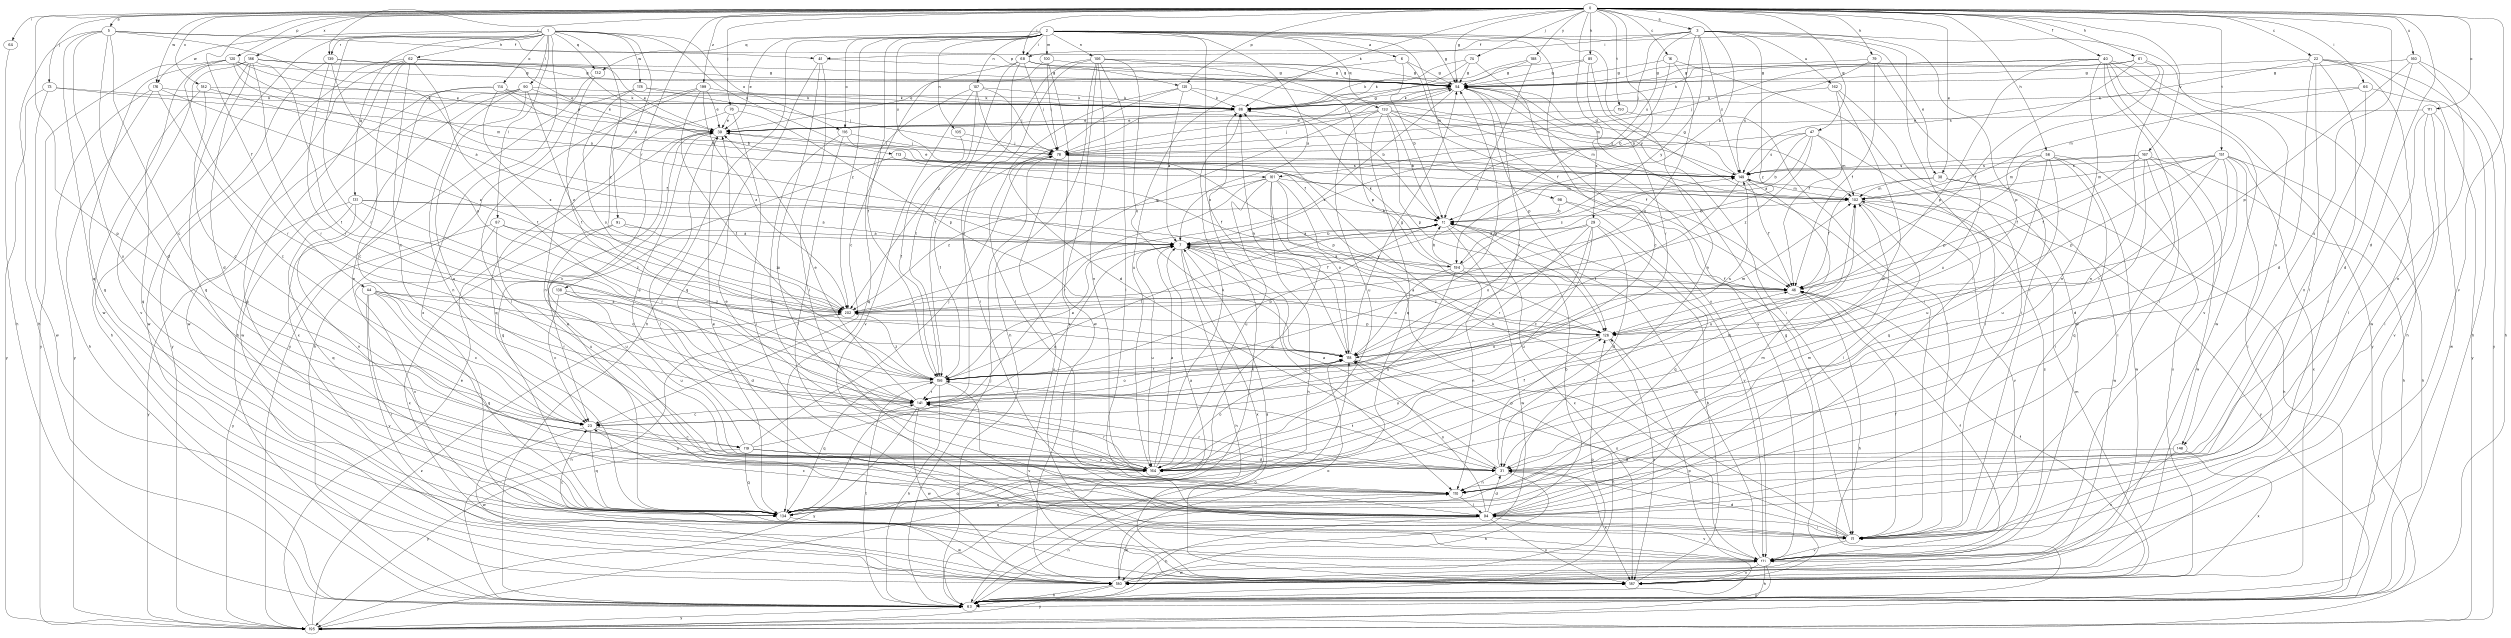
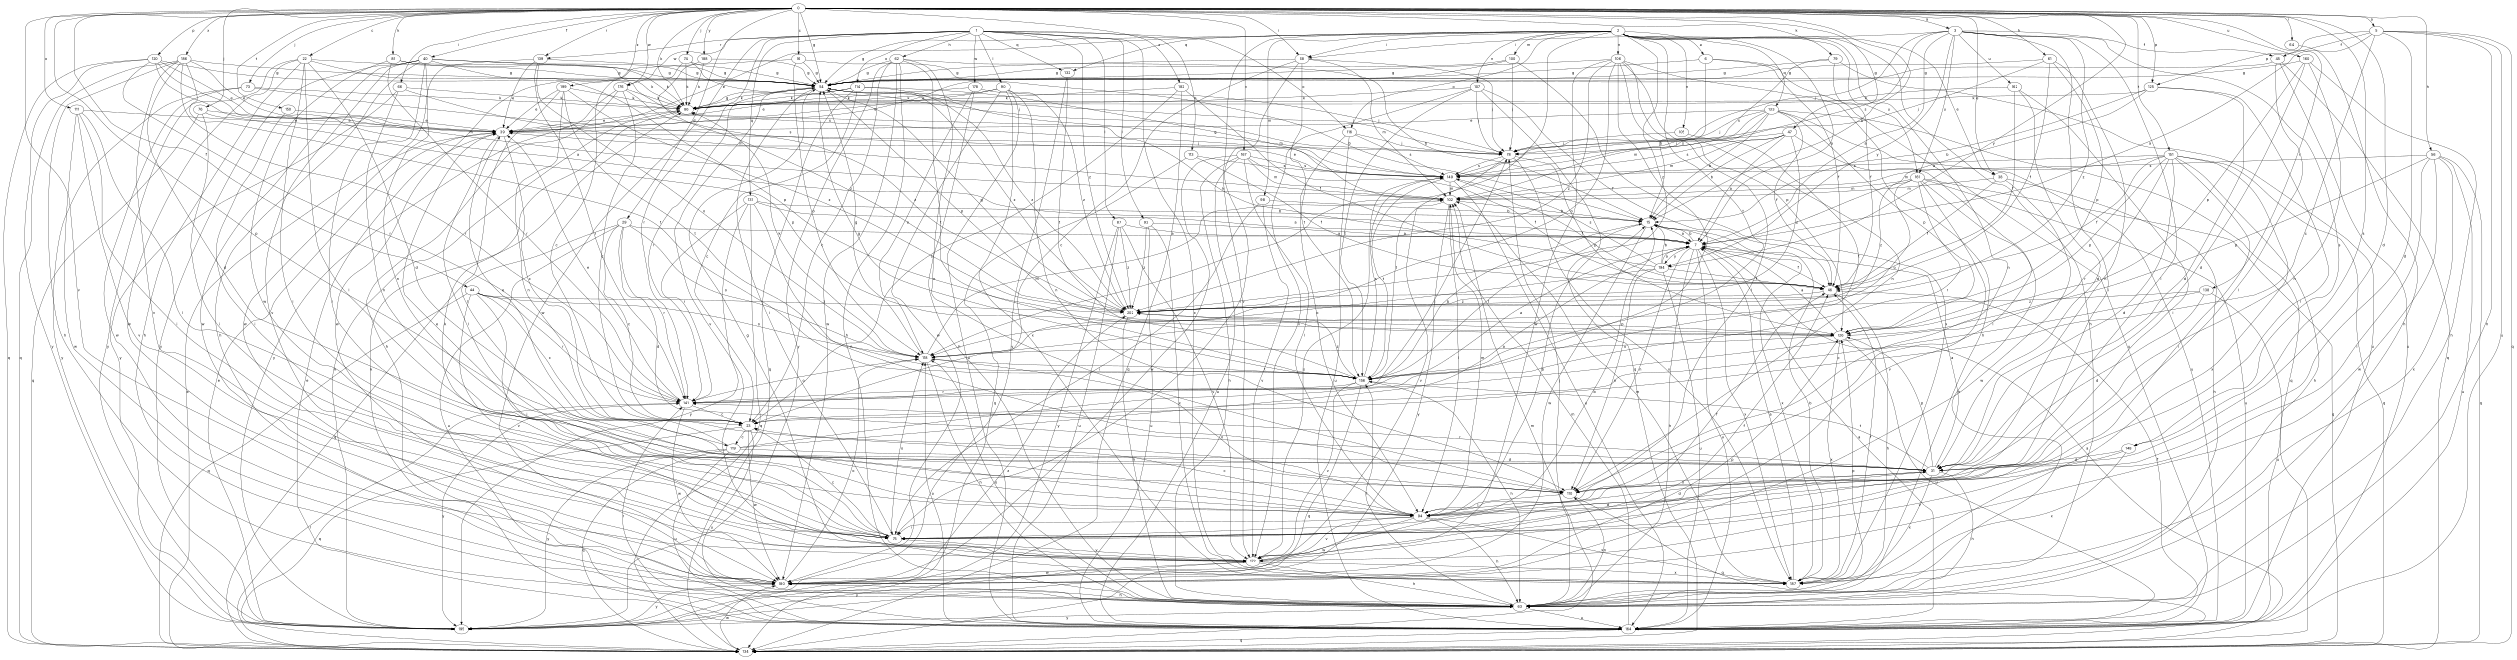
  strict digraph {
    fontname=Inter
    node [fontname=Inter]
    edge [fontname=Inter]
    0
    3
    5
    15
    16
    22
    29
    31
    38
    40
    44
    47
    54
    56
    61
    64
    66
    68
    73
    74
    76
    79
    85
    86
    111
    119
    120
    125
    138
    139
    148
    150
    151
    160
    167
    172
    176
    182
    186
    188
    194
    199
    202
    7
    161
    45
    n47 [label=75]
    78
    94
    149
    162
    63
    23
    134
    164
    180
    187
    156
    118
    195
    141
    110
    126
    46
    102
    39
    1
    62
    87
    90
    92
    113
    114
    116
    131
    132
    178
    2
    6
    98
    100
    105
    106
    107
    133
    0 -> 3 [label=a]
    0 -> 5 [label=a]
    0 -> 15 [label=b]
    0 -> 16 [label=c]
    0 -> 22 [label=c]
    0 -> 29 [label=d]
    0 -> 31 [label=d]
    0 -> 38 [label=e]
    0 -> 40 [label=f]
    0 -> 44 [label=f]
    0 -> 47 [label=g]
    0 -> 54 [label=g]
    0 -> 56 [label=h]
    0 -> 61 [label=h]
    0 -> 64 [label=i]
    0 -> 66 [label=i]
    0 -> 68 [label=i]
    0 -> 73 [label=j]
    0 -> 74 [label=j]
    0 -> 76 [label=j]
    0 -> 79 [label=k]
    0 -> 85 [label=k]
    0 -> 86 [label=k]
    0 -> 111 [label=o]
    0 -> 119 [label=p]
    0 -> 120 [label=p]
    0 -> 125 [label=p]
    0 -> 138 [label=r]
    0 -> 139 [label=r]
    0 -> 148 [label=s]
    0 -> 150 [label=t]
    0 -> 151 [label=t]
    0 -> 160 [label=u]
    0 -> 167 [label=v]
    0 -> 172 [label=v]
    0 -> 176 [label=w]
    0 -> 182 [label=x]
    0 -> 186 [label=x]
    0 -> 188 [label=y]
    0 -> 194 [label=y]
    0 -> 199 [label=z]
    3 -> 68 [label=i]
    3 -> 148 [label=s]
    3 -> 194 [label=y]
    3 -> 202 [label=z]
    3 -> 7 [label=a]
    3 -> 161 [label=u]
    3 -> 45 [label=f]
    3 -> n47 [label=i]
    3 -> 78 [label=j]
    3 -> 94 [label=l]
    3 -> 149 [label=s]
    3 -> 162 [label=u]
    5 -> 31 [label=d]
    5 -> 125 [label=p]
    5 -> 7 [label=a]
    5 -> 45 [label=f]
    5 -> 63 [label=h]
    5 -> 23 [label=c]
    5 -> 134 [label=q]
    5 -> 164 [label=u]
    15 -> 7 [label=a]
    15 -> 180 [label=w]
    15 -> 187 [label=x]
    15 -> 156 [label=t]
    16 -> 15 [label=b]
    16 -> 54 [label=g]
    16 -> 180 [label=w]
    16 -> 118 [label=o]
    22 -> 31 [label=d]
    22 -> 54 [label=g]
    22 -> n47 [label=i]
    22 -> 94 [label=l]
    22 -> 149 [label=s]
    22 -> 63 [label=h]
    22 -> 180 [label=w]
    22 -> 195 [label=y]
    29 -> 31 [label=d]
    29 -> 7 [label=a]
    29 -> 23 [label=c]
    29 -> 134 [label=q]
    29 -> 164 [label=u]
    29 -> 118 [label=o]
    29 -> 141 [label=r]
    31 -> 7 [label=a]
    31 -> 63 [label=h]
    31 -> 187 [label=x]
    31 -> 156 [label=t]
    31 -> 141 [label=r]
    31 -> 110 [label=n]
    31 -> 126 [label=p]
    38 -> 63 [label=h]
    38 -> 180 [label=w]
    38 -> 46 [label=f]
    38 -> 102 [label=m]
    40 -> 54 [label=g]
    40 -> 86 [label=k]
    40 -> 172 [label=v]
    40 -> n47 [label=i]
    40 -> 63 [label=h]
    40 -> 180 [label=w]
    40 -> 195 [label=y]
    40 -> 110 [label=n]
    40 -> 126 [label=p]
    44 -> 172 [label=v]
    44 -> 202 [label=z]
    44 -> n47 [label=i]
    44 -> 23 [label=c]
    44 -> 134 [label=q]
    44 -> 118 [label=o]
    44 -> 141 [label=r]
    47 -> 15 [label=b]
    47 -> 202 [label=z]
    47 -> 7 [label=a]
    47 -> 78 [label=j]
    47 -> 94 [label=l]
    47 -> 149 [label=s]
    47 -> 102 [label=m]
    54 -> 86 [label=k]
    54 -> 172 [label=v]
    54 -> 202 [label=z]
    54 -> n47 [label=i]
    54 -> 78 [label=j]
    54 -> 141 [label=r]
    54 -> 126 [label=p]
    56 -> n47 [label=i]
    56 -> 149 [label=s]
    56 -> 134 [label=q]
    56 -> 164 [label=u]
    56 -> 180 [label=w]
    56 -> 187 [label=x]
    56 -> 126 [label=p]
    61 -> 54 [label=g]
    61 -> 78 [label=j]
    61 -> 110 [label=n]
    61 -> 126 [label=p]
    61 -> 46 [label=f]
    64 -> 63 [label=h]
    66 -> 86 [label=k]
    66 -> 195 [label=y]
    66 -> 110 [label=n]
    66 -> 102 [label=m]
    68 -> 54 [label=g]
    68 -> n47 [label=i]
    68 -> 78 [label=j]
    68 -> 23 [label=c]
    68 -> 156 [label=t]
    68 -> 102 [label=m]
    73 -> 86 [label=k]
    73 -> 149 [label=s]
    73 -> 180 [label=w]
    73 -> 195 [label=y]
    74 -> 54 [label=g]
    74 -> 86 [label=k]
    74 -> 78 [label=j]
    74 -> 23 [label=c]
    76 -> n47 [label=i]
    76 -> 134 [label=q]
    76 -> 126 [label=p]
    76 -> 39 [label=e]
    79 -> 54 [label=g]
    79 -> 149 [label=s]
    79 -> 164 [label=u]
    79 -> 46 [label=f]
    85 -> 54 [label=g]
    85 -> 86 [label=k]
-   85 -> n47 [label=i]
+   85 -> n47 [label=w]
    85 -> 141 [label=r]
    86 -> 54 [label=g]
    86 -> 39 [label=e]
    111 -> 172 [label=v]
    111 -> n47 [label=i]
    111 -> 94 [label=l]
    111 -> 180 [label=w]
    111 -> 39 [label=e]
    119 -> 31 [label=d]
    119 -> 7 [label=a]
    119 -> 78 [label=j]
    119 -> 134 [label=q]
    119 -> 164 [label=u]
    119 -> 195 [label=y]
    119 -> 39 [label=e]
    120 -> 54 [label=g]
    120 -> 7 [label=a]
    120 -> 134 [label=q]
    120 -> 195 [label=y]
    120 -> 141 [label=r]
    120 -> 102 [label=m]
    120 -> 39 [label=e]
    125 -> 15 [label=b]
    125 -> 31 [label=d]
    125 -> 86 [label=k]
    125 -> 7 [label=a]
    125 -> 94 [label=l]
    138 -> 31 [label=d]
    138 -> 202 [label=z]
    138 -> 23 [label=c]
    138 -> 164 [label=u]
    139 -> 54 [label=g]
    139 -> 180 [label=w]
    139 -> 118 [label=o]
    139 -> 141 [label=r]
    139 -> 39 [label=e]
    148 -> 31 [label=d]
    148 -> 172 [label=v]
    148 -> 187 [label=x]
    150 -> n47 [label=i]
    150 -> 39 [label=e]
    151 -> 31 [label=d]
    151 -> n47 [label=i]
    151 -> 149 [label=s]
    151 -> 63 [label=h]
    151 -> 134 [label=q]
    151 -> 187 [label=x]
    151 -> 141 [label=r]
    151 -> 126 [label=p]
    151 -> 46 [label=f]
    151 -> 102 [label=m]
    160 -> 31 [label=d]
    160 -> 54 [label=g]
    160 -> 63 [label=h]
    160 -> 110 [label=n]
    160 -> 126 [label=p]
    167 -> 94 [label=l]
    167 -> 149 [label=s]
    167 -> 63 [label=h]
    167 -> 164 [label=u]
    167 -> 180 [label=w]
    167 -> 46 [label=f]
    167 -> 102 [label=m]
    172 -> 15 [label=b]
    172 -> 149 [label=s]
    172 -> 63 [label=h]
    172 -> 180 [label=w]
    172 -> 187 [label=x]
    172 -> 195 [label=y]
    172 -> 46 [label=f]
    176 -> 86 [label=k]
    176 -> 202 [label=z]
    176 -> 63 [label=h]
    176 -> 23 [label=c]
    176 -> 195 [label=y]
    182 -> 86 [label=k]
    182 -> 23 [label=c]
    182 -> 134 [label=q]
    182 -> 46 [label=f]
    186 -> 31 [label=d]
    186 -> 54 [label=g]
    186 -> 172 [label=v]
    186 -> 63 [label=h]
    186 -> 134 [label=q]
    186 -> 156 [label=t]
    186 -> 141 [label=r]
    186 -> 39 [label=e]
    188 -> 54 [label=g]
    188 -> 86 [label=k]
    188 -> 202 [label=z]
    194 -> 15 [label=b]
    194 -> 86 [label=k]
    194 -> 7 [label=a]
    194 -> 149 [label=s]
    194 -> 164 [label=u]
    194 -> 118 [label=o]
    194 -> 110 [label=n]
    194 -> 46 [label=f]
    199 -> 86 [label=k]
    199 -> 202 [label=z]
    199 -> 94 [label=l]
    199 -> 156 [label=t]
    199 -> 110 [label=n]
    199 -> 39 [label=e]
    202 -> 54 [label=g]
    202 -> 63 [label=h]
    202 -> 126 [label=p]
    7 -> 15 [label=b]
    7 -> 194 [label=y]
    7 -> 63 [label=h]
    7 -> 164 [label=u]
    7 -> 187 [label=x]
    7 -> 110 [label=n]
    7 -> 46 [label=f]
    161 -> 172 [label=v]
    161 -> 202 [label=z]
    161 -> 63 [label=h]
    161 -> 134 [label=q]
    161 -> 164 [label=u]
    161 -> 118 [label=o]
    161 -> 141 [label=r]
    161 -> 102 [label=m]
    45 -> 54 [label=g]
    45 -> 94 [label=l]
    45 -> 134 [label=q]
    45 -> 164 [label=u]
    n47 -> 31 [label=d]
    n47 -> 86 [label=k]
    n47 -> 172 [label=v]
    n47 -> 23 [label=c]
    n47 -> 118 [label=o]
    n47 -> 46 [label=f]
    78 -> 149 [label=s]
    78 -> 187 [label=x]
    78 -> 156 [label=t]
    78 -> 126 [label=p]
    94 -> 15 [label=b]
    94 -> 31 [label=d]
    94 -> 172 [label=v]
    94 -> n47 [label=i]
    94 -> 63 [label=h]
    94 -> 23 [label=c]
    94 -> 180 [label=w]
    94 -> 187 [label=x]
    94 -> 118 [label=o]
    94 -> 102 [label=m]
    94 -> 39 [label=e]
    149 -> 54 [label=g]
    149 -> 164 [label=u]
    149 -> 156 [label=t]
    149 -> 46 [label=f]
    149 -> 102 [label=m]
    149 -> 39 [label=e]
    162 -> 31 [label=d]
    162 -> 86 [label=k]
    162 -> n47 [label=i]
    162 -> 46 [label=f]
    63 -> 78 [label=j]
+   63 -> 164 [label=u]
    63 -> 156 [label=t]
    63 -> 118 [label=o]
    63 -> 195 [label=y]
    63 -> 110 [label=n]
    63 -> 126 [label=p]
    23 -> 119 [label=c]
    23 -> 134 [label=q]
    23 -> 164 [label=u]
    23 -> 180 [label=w]
    134 -> 7 [label=a]
    134 -> 180 [label=w]
    134 -> 141 [label=r]
    134 -> 102 [label=m]
    134 -> 39 [label=e]
    164 -> 86 [label=k]
    164 -> 7 [label=a]
    164 -> 134 [label=q]
    164 -> 118 [label=o]
    164 -> 141 [label=r]
    164 -> 46 [label=f]
    164 -> 102 [label=m]
    164 -> 39 [label=e]
    180 -> 63 [label=h]
    180 -> 118 [label=o]
    180 -> 195 [label=y]
    180 -> 126 [label=p]
    187 -> 15 [label=b]
    187 -> 54 [label=g]
    187 -> 7 [label=a]
    187 -> 46 [label=f]
    187 -> 102 [label=m]
    156 -> 15 [label=b]
    156 -> 54 [label=g]
    156 -> 172 [label=v]
    156 -> 202 [label=z]
    156 -> 7 [label=a]
    156 -> 149 [label=s]
    156 -> 63 [label=h]
    156 -> 134 [label=q]
    156 -> 141 [label=r]
    118 -> 54 [label=g]
    118 -> 86 [label=k]
    118 -> 63 [label=h]
    118 -> 156 [label=t]
    118 -> 102 [label=m]
    195 -> 86 [label=k]
    195 -> 202 [label=z]
    195 -> 39 [label=e]
    141 -> 23 [label=c]
    141 -> 180 [label=w]
    141 -> 118 [label=o]
    141 -> 195 [label=y]
    141 -> 39 [label=e]
    110 -> 94 [label=l]
    110 -> 134 [label=q]
    126 -> 7 [label=a]
    126 -> 164 [label=u]
    126 -> 187 [label=x]
    126 -> 118 [label=o]
    46 -> 202 [label=z]
    46 -> 63 [label=h]
    102 -> 15 [label=b]
    102 -> 172 [label=v]
    102 -> 94 [label=l]
    102 -> 195 [label=y]
    39 -> 78 [label=j]
    39 -> 94 [label=l]
    39 -> 23 [label=c]
    1 -> 139 [label=r]
    1 -> 176 [label=w]
    1 -> 202 [label=z]
    1 -> 180 [label=w]
    1 -> 187 [label=x]
    1 -> 141 [label=r]
    1 -> 62 [label=h]
    1 -> 87 [label=l]
    1 -> 90 [label=l]
    1 -> 92 [label=l]
    1 -> 113 [label=o]
    1 -> 114 [label=o]
    1 -> 116 [label=o]
    1 -> 131 [label=q]
    1 -> 132 [label=q]
    1 -> 178 [label=w]
    62 -> 15 [label=b]
    62 -> 54 [label=g]
    62 -> 63 [label=h]
    62 -> 23 [label=c]
    62 -> 180 [label=w]
    62 -> 156 [label=t]
    62 -> 195 [label=y]
    62 -> 110 [label=n]
    87 -> 172 [label=v]
    87 -> 202 [label=z]
    87 -> 7 [label=a]
    87 -> 164 [label=u]
    87 -> 195 [label=y]
    90 -> 86 [label=k]
    90 -> 202 [label=z]
    90 -> 164 [label=u]
    90 -> 180 [label=w]
    90 -> 187 [label=x]
    90 -> 110 [label=n]
    90 -> 39 [label=e]
    92 -> 202 [label=z]
    92 -> 7 [label=a]
    92 -> 164 [label=u]
    92 -> 187 [label=x]
    113 -> 149 [label=s]
    113 -> 134 [label=q]
    113 -> 46 [label=f]
    114 -> 86 [label=k]
    114 -> 202 [label=z]
    114 -> 23 [label=c]
    114 -> 134 [label=q]
    114 -> 102 [label=m]
    114 -> 39 [label=e]
    116 -> 78 [label=j]
    116 -> 94 [label=l]
    116 -> 149 [label=s]
    116 -> 164 [label=u]
    131 -> 15 [label=b]
    131 -> 7 [label=a]
    131 -> 134 [label=q]
    131 -> 195 [label=y]
    131 -> 141 [label=r]
    131 -> 110 [label=n]
    132 -> 156 [label=t]
    132 -> 195 [label=y]
    178 -> 86 [label=k]
    178 -> 78 [label=j]
    178 -> 63 [label=h]
    178 -> 118 [label=o]
    2 -> 38 [label=e]
    2 -> 54 [label=g]
    2 -> 68 [label=i]
    2 -> 172 [label=v]
    2 -> 202 [label=z]
    2 -> 7 [label=a]
    2 -> 161 [label=u]
    2 -> 63 [label=h]
    2 -> 156 [label=t]
    2 -> 118 [label=o]
    2 -> 110 [label=n]
    2 -> 39 [label=e]
    2 -> 116 [label=o]
    2 -> 132 [label=q]
    2 -> 6 [label=a]
    2 -> 98 [label=m]
    2 -> 100 [label=m]
    2 -> 105 [label=n]
    2 -> 106 [label=n]
    2 -> 107 [label=n]
    2 -> 133 [label=q]
    6 -> 15 [label=b]
    6 -> 54 [label=g]
    6 -> 164 [label=u]
    6 -> 46 [label=f]
    98 -> 15 [label=b]
    98 -> 172 [label=v]
    98 -> n47 [label=i]
    100 -> 54 [label=g]
    100 -> 78 [label=j]
    100 -> 187 [label=x]
    100 -> 39 [label=e]
    105 -> 78 [label=j]
    105 -> 156 [label=t]
    106 -> 54 [label=g]
    106 -> 202 [label=z]
    106 -> 94 [label=l]
    106 -> 63 [label=h]
    106 -> 180 [label=w]
    106 -> 118 [label=o]
    106 -> 141 [label=r]
    106 -> 110 [label=n]
    106 -> 126 [label=p]
    107 -> 86 [label=k]
    107 -> 172 [label=v]
    107 -> 78 [label=j]
    107 -> 134 [label=q]
    107 -> 156 [label=t]
    107 -> 46 [label=f]
    133 -> 15 [label=b]
    133 -> 78 [label=j]
    133 -> 149 [label=s]
    133 -> 134 [label=q]
    133 -> 164 [label=u]
    133 -> 126 [label=p]
    133 -> 46 [label=f]
    133 -> 102 [label=m]
    133 -> 39 [label=e]
  }
